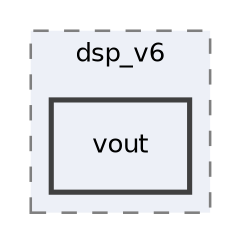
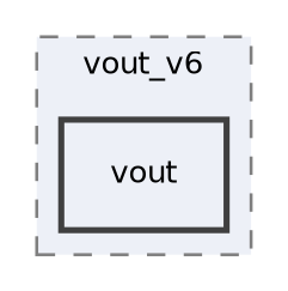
  digraph {
    compound=true
    n1 [color=grey25 fillcolor="#edf0f7" fontname=Helvetica fontsize=10 label=vout shape=box style="filled,bold,"]
    subgraph cluster_1 {
      bgcolor="#edf0f7"
      fontname=Helvetica
      fontsize=10
-     label=dsp_v6
+     label=vout_v6
      pencolor=grey50
      style="filled,dashed,"
      n1
    }
  }
